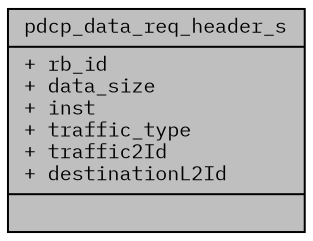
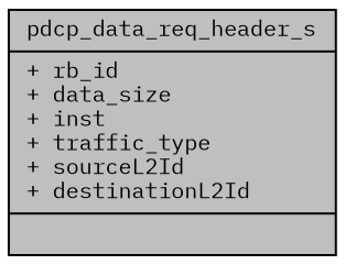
  digraph {
    fontname="IBM Plex Mono"
-   n1 [color=black fillcolor=grey75 fontcolor=black fontname="IBM Plex Mono" fontsize=10 height=0.2 label="{pdcp_data_req_header_s\n|+ rb_id\l+ data_size\l+ inst\l+ traffic_type\l+ traffic2Id\l+ destinationL2Id\l|}" shape=record style=filled width=0.4]
+   n1 [color=black fillcolor=grey75 fontcolor=black fontname="IBM Plex Mono" fontsize=10 height=0.2 label="{pdcp_data_req_header_s\n|+ rb_id\l+ data_size\l+ inst\l+ traffic_type\l+ sourceL2Id\l+ destinationL2Id\l|}" shape=record style=filled width=0.4]
  }
